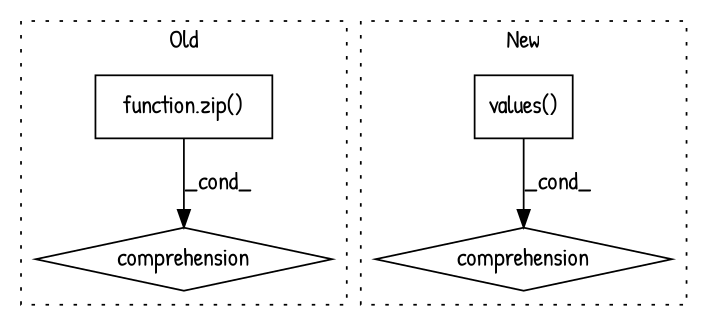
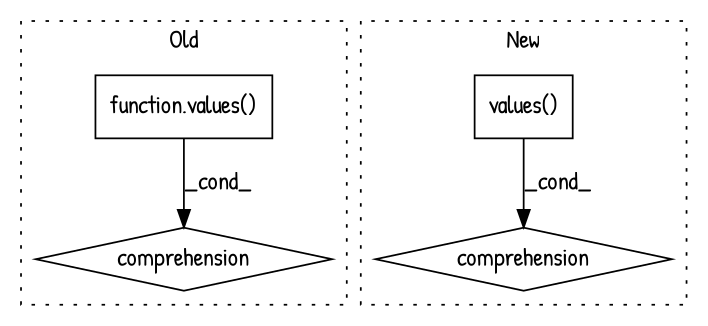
  digraph {
    fontname="Patrick Hand"
    node [a=75 l=3 shape=box fontname="Patrick Hand"]
    edge [fontname="Patrick Hand"]
-   n1 [l="4,6" label="function.zip()" s="1820,1825"]
+   n1 [l="4,6" label="function.values()" s="1820,1825"]
    n2 [a=45 label=comprehension s=1806 shape=diamond]
    n3 [l=14 label="values()" s=2098]
    n4 [a=45 label=comprehension s=2081 shape=diamond]
    subgraph cluster_1 {
      label=Old
      style=dotted
      n1
      n2
    }
    subgraph cluster_2 {
      label=New
      style=dotted
      n3
      n4
    }
    n1 -> n2 [label=_cond_]
    n3 -> n4 [label=_cond_]
  }
